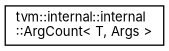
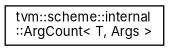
  digraph {
    rankdir=LR
    fontname=Inter
-   n1 [color=black fillcolor=white fontname=Inter fontsize=10 height=0.2 label="tvm::internal::internal\l::ArgCount\< T, Args \>" shape=record style=filled width=0.4]
+   n1 [color=black fillcolor=white fontname=Inter fontsize=10 height=0.2 label="tvm::scheme::internal\l::ArgCount\< T, Args \>" shape=record style=filled width=0.4]
  }
